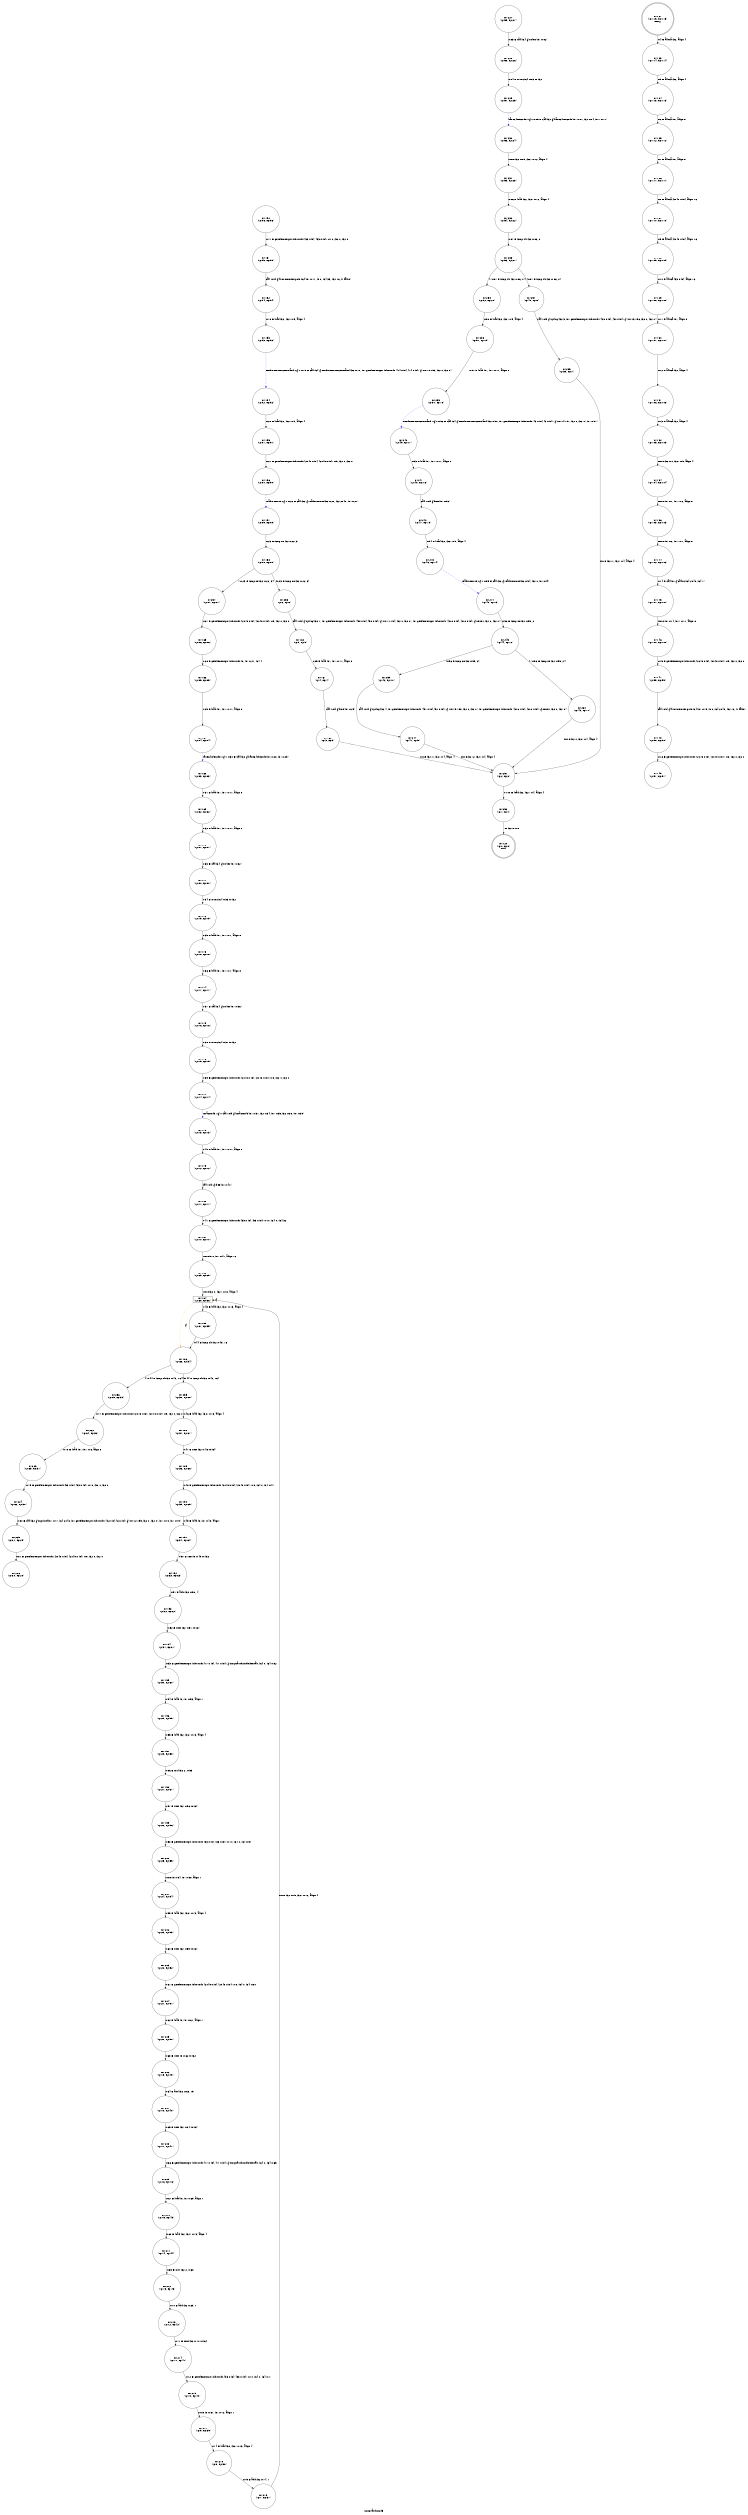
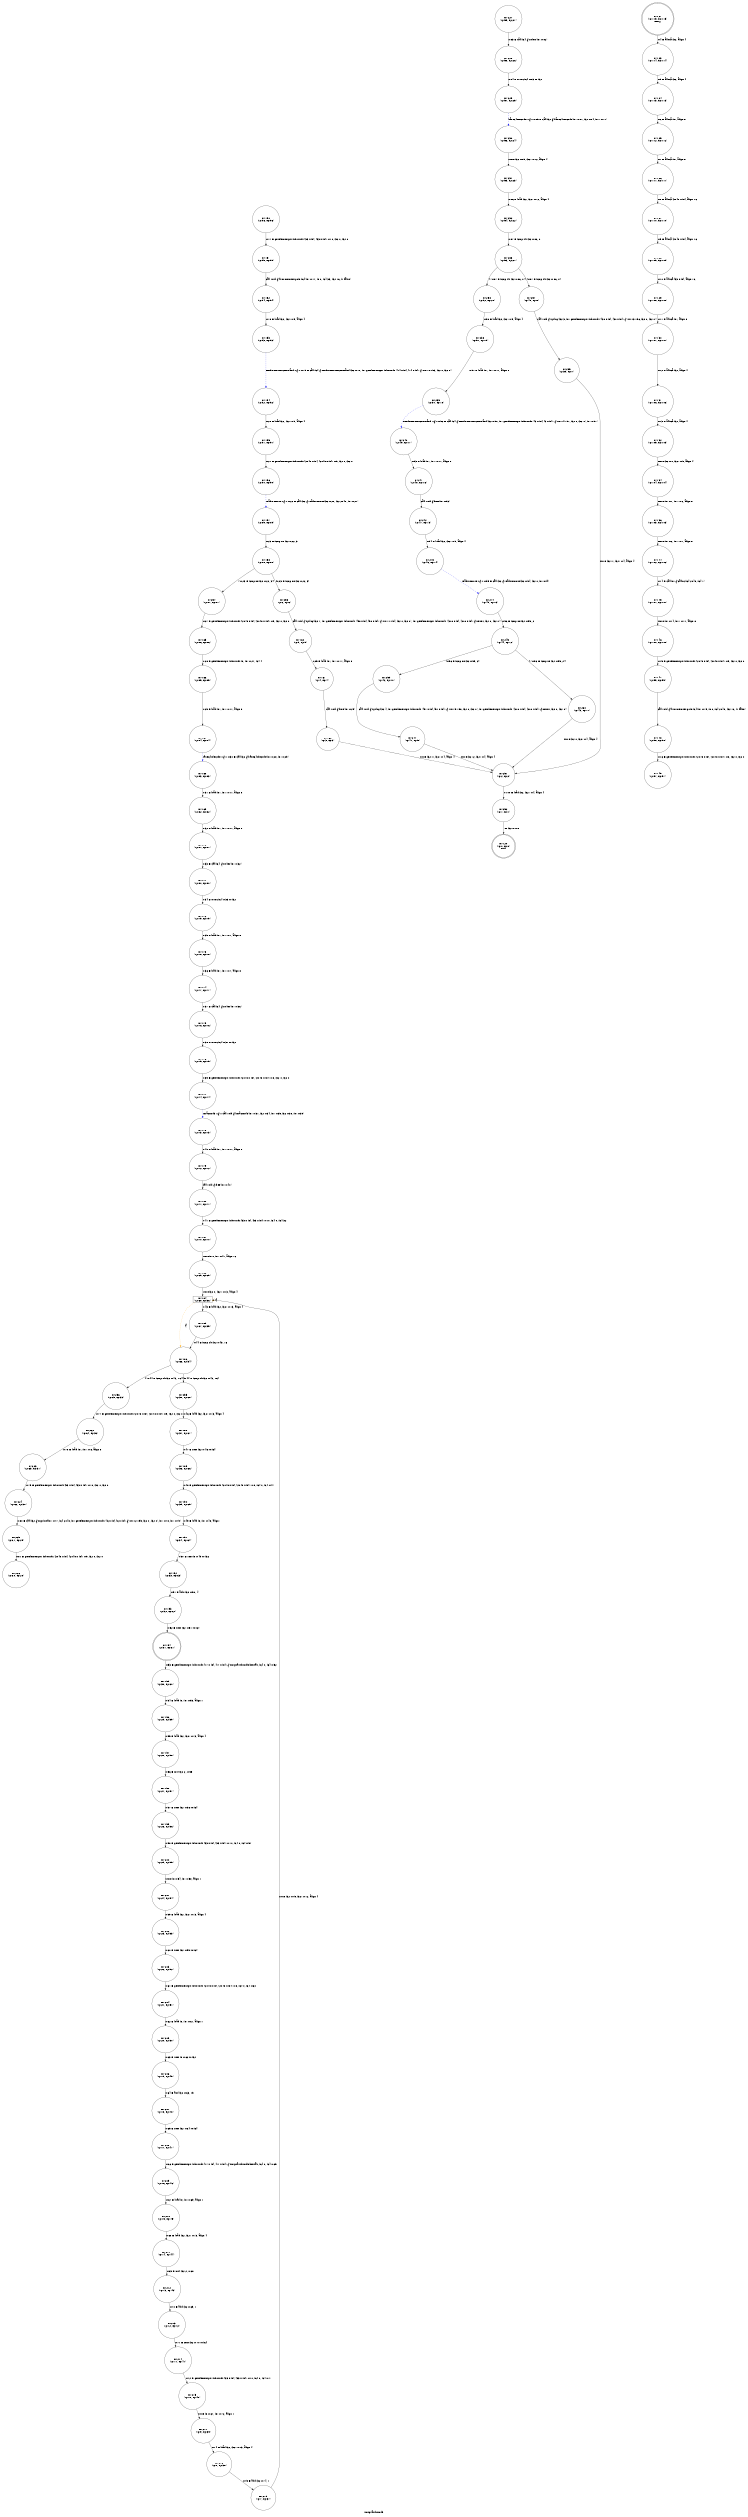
  digraph {
    label=smtp_auth_md5
    node [shape=circle]
    n1 [label="N7120\n(rp:0, ep:0)\nexit" shape=doublecircle]
    n2 [label="N7121\n(rp:115, ep:115)\nentry" shape=doublecircle]
    n3 [label="N7123\n(rp:114, ep:114)"]
    n4 [label="N7124\n(rp:113, ep:113)"]
    n5 [label="N7125\n(rp:112, ep:112)"]
    n6 [label="N7126\n(rp:111, ep:111)"]
    n7 [label="N7127\n(rp:110, ep:110)"]
    n8 [label="N7128\n(rp:109, ep:109)"]
    n9 [label="N7129\n(rp:108, ep:108)"]
    n10 [label="N7130\n(rp:107, ep:107)"]
    n11 [label="N7131\n(rp:106, ep:106)"]
    n12 [label="N7132\n(rp:105, ep:105)"]
    n13 [label="N7134\n(rp:104, ep:104)"]
    n14 [label="N7136\n(rp:103, ep:103)"]
    n15 [label="N7144\n(rp:102, ep:102)"]
    n16 [label="N7145\n(rp:101, ep:101)"]
    n17 [label="N7146\n(rp:100, ep:100)"]
    n18 [label="N7147\n(rp:99, ep:99)"]
    n19 [label="N7148\n(rp:98, ep:98)"]
    n20 [label="N7149\n(rp:97, ep:97)"]
    n21 [label="N7150\n(rp:96, ep:96)"]
    n22 [label="N7151\n(rp:95, ep:95)"]
    n23 [label="N7152\n(rp:94, ep:94)"]
    n24 [label="N7153\n(rp:93, ep:93)"]
    n25 [label="N7154\n(rp:92, ep:92)"]
    n26 [label="N7155\n(rp:91, ep:91)"]
    n27 [label="N7156\n(rp:90, ep:90)"]
    n28 [label="N7157\n(rp:89, ep:89)"]
    n29 [label="N7158\n(rp:88, ep:88)"]
    n30 [label="N7253\n(rp:6, ep:6)"]
    n31 [label="N7254\n(rp:87, ep:87)"]
    n32 [label="N7160\n(rp:5, ep:5)"]
    n33 [label="N7165\n(rp:86, ep:86)"]
    n34 [label="N7161\n(rp:4, ep:4)"]
    n35 [label="N7166\n(rp:85, ep:85)"]
    n36 [label="N7162\n(rp:3, ep:3)"]
    n37 [label="N7251\n(rp:2, ep:2)"]
    n38 [label="N7252\n(rp:1, ep:1)"]
    n39 [label="N7167\n(rp:84, ep:84)"]
    n40 [label="N7168\n(rp:83, ep:83)"]
    n41 [label="N7169\n(rp:82, ep:82)"]
    n42 [label="N7170\n(rp:81, ep:81)"]
    n43 [label="N7171\n(rp:80, ep:80)"]
    n44 [label="N7172\n(rp:79, ep:79)"]
    n45 [label="N7173\n(rp:78, ep:78)"]
    n46 [label="N7174\n(rp:77, ep:77)"]
    n47 [label="N7175\n(rp:76, ep:76)"]
    n48 [label="N7176\n(rp:75, ep:75)"]
    n49 [label="N7177\n(rp:74, ep:74)"]
    n50 [label="N7178\n(rp:73, ep:73)"]
    n51 [label="N7179\n(rp:72, ep:72)"]
    n52 [label="N7180\n(rp:71, ep:71)"]
    n53 [label="N7181\n(rp:70, ep:70)"]
    n54 [label="N7182\n(rp:69, ep:69)"]
    n55 [label="N7184\n(rp:68, ep:36)" shape=box]
    n56 [label="N7185\n(rp:67, ep:35)"]
    n57 [label="N7186\n(rp:66, ep:34)"]
    n58 [label="N7255\n(rp:38, ep:68)"]
    n59 [label="N7256\n(rp:65, ep:33)"]
    n60 [label="N7188\n(rp:37, ep:67)"]
    n61 [label="N7222\n(rp:64, ep:32)"]
    n62 [label="N7189\n(rp:36, ep:66)"]
    n63 [label="N7223\n(rp:63, ep:31)"]
    n64 [label="N7190\n(rp:35, ep:65)"]
    n65 [label="N7191\n(rp:34, ep:64)"]
    n66 [label="N7192\n(rp:33, ep:63)"]
    n67 [label="N7193\n(rp:32, ep:62)"]
-   n68 [label="N7194\n(rp:31, ep:61)"]
+   n68 [label="N7194\n(rp:31, ep:61)" shape=doublecircle]
    n69 [label="N7195\n(rp:30, ep:60)"]
    n70 [label="N7196\n(rp:29, ep:59)"]
    n71 [label="N7197\n(rp:28, ep:58)"]
    n72 [label="N7198\n(rp:27, ep:57)"]
    n73 [label="N7199\n(rp:26, ep:56)"]
    n74 [label="N7200\n(rp:25, ep:55)"]
    n75 [label="N7201\n(rp:24, ep:54)"]
    n76 [label="N7202\n(rp:23, ep:53)"]
    n77 [label="N7203\n(rp:22, ep:52)"]
    n78 [label="N7204\n(rp:21, ep:51)"]
    n79 [label="N7205\n(rp:20, ep:50)"]
    n80 [label="N7206\n(rp:19, ep:49)"]
    n81 [label="N7207\n(rp:18, ep:48)"]
    n82 [label="N7208\n(rp:17, ep:47)"]
    n83 [label="N7209\n(rp:16, ep:46)"]
    n84 [label="N7210\n(rp:15, ep:45)"]
    n85 [label="N7211\n(rp:14, ep:44)"]
    n86 [label="N7212\n(rp:13, ep:43)"]
    n87 [label="N7213\n(rp:12, ep:42)"]
    n88 [label="N7214\n(rp:11, ep:41)"]
    n89 [label="N7215\n(rp:10, ep:40)"]
    n90 [label="N7217\n(rp:9, ep:39)"]
    n91 [label="N7218\n(rp:8, ep:38)"]
    n92 [label="N7219\n(rp:7, ep:37)"]
    n93 [label="N7224\n(rp:62, ep:30)"]
    n94 [label="N7225\n(rp:61, ep:29)"]
    n95 [label="N7226\n(rp:60, ep:28)"]
    n96 [label="N7227\n(rp:59, ep:27)"]
    n97 [label="N7228\n(rp:58, ep:26)"]
    n98 [label="N7229\n(rp:57, ep:25)"]
    n99 [label="N7230\n(rp:56, ep:24)"]
    n100 [label="N7231\n(rp:55, ep:23)"]
    n101 [label="N7232\n(rp:54, ep:22)"]
    n102 [label="N7233\n(rp:53, ep:21)"]
    n103 [label="N7257\n(rp:40, ep:8)"]
    n104 [label="N7258\n(rp:52, ep:20)"]
    n105 [label="N7235\n(rp:39, ep:7)"]
    n106 [label="N7238\n(rp:51, ep:19)"]
    n107 [label="N7239\n(rp:50, ep:18)"]
    n108 [label="N7240\n(rp:49, ep:17)"]
    n109 [label="N7241\n(rp:48, ep:16)"]
    n110 [label="N7242\n(rp:47, ep:15)"]
    n111 [label="N7243\n(rp:46, ep:14)"]
    n112 [label="N7244\n(rp:45, ep:13)"]
    n113 [label="N7245\n(rp:44, ep:12)"]
    n114 [label="N7259\n(rp:42, ep:10)"]
    n115 [label="N7260\n(rp:43, ep:11)"]
    n116 [label="N7247\n(rp:41, ep:9)"]
    n2 -> n3 [label="%4 = alloca i32, align 4"]
    n3 -> n4 [label="%5 = alloca i32, align 4"]
    n4 -> n5 [label="%6 = alloca i8*, align 8"]
    n5 -> n6 [label="%7 = alloca i8*, align 8"]
    n6 -> n7 [label="%8 = alloca [2048 x i8], align 16"]
    n7 -> n8 [label="%9 = alloca [2048 x i8], align 16"]
    n8 -> n9 [label="%10 = alloca [33 x i8], align 16"]
    n9 -> n10 [label="%11 = alloca i8*, align 8"]
    n10 -> n11 [label="%12 = alloca i32, align 4"]
    n11 -> n12 [label="%13 = alloca i32, align 4"]
    n12 -> n13 [label="store i32 %0, i32* %5, align 4"]
    n13 -> n14 [label="store i8* %1, i8** %6, align 8"]
    n14 -> n15 [label="store i8* %2, i8** %7, align 8"]
    n15 -> n16 [label="%14 = call i8* @calloc(i64 2048, i64 1)"]
    n16 -> n17 [label="store i8* %14, i8** %11, align 8"]
    n17 -> n18 [label="%15 = getelementptr inbounds [2048 x i8], [2048 x i8]* %9, i32 0, i32 0"]
    n18 -> n19 [label="call void @llvm.memset.p0i8.i64(i8* %15, i8 0, i64 2048, i32 16, i1 false)"]
    n19 -> n20 [label="%16 = getelementptr inbounds [2048 x i8], [2048 x i8]* %8, i32 0, i32 0"]
    n21 -> n22 [label="%17 = getelementptr inbounds [33 x i8], [33 x i8]* %10, i32 0, i32 0"]
    n22 -> n23 [label="call void @llvm.memset.p0i8.i64(i8* %17, i8 0, i64 33, i32 16, i1 false)"]
    n23 -> n24 [label="%18 = load i32, i32* %5, align 4"]
    n24 -> n25 [color=blue label="send_remote_command --@-- %19 = call i64 @send_remote_command(i32 %18, i8* getelementptr inbounds ([14 x i8], [14 x i8]* @.str.10.193, i32 0, i32 0))" style=dashed]
    n25 -> n26 [label="%20 = load i32, i32* %5, align 4"]
    n26 -> n27 [label="%21 = getelementptr inbounds [2048 x i8], [2048 x i8]* %9, i32 0, i32 0"]
    n27 -> n28 [color=blue label="read_remote --@-- %22 = call i32 @read_remote(i32 %20, i32 2048, i8* %21)" style=dashed]
    n28 -> n29 [label="%23 = icmp ne i32 %22, 3"]
    n29 -> n30 [label="[%23 = icmp ne i32 %22, 3]"]
    n29 -> n31 [label="[!(%23 = icmp ne i32 %22, 3)]"]
    n30 -> n32 [label="call void @syslog(i32 7, i8* getelementptr inbounds ([58 x i8], [58 x i8]* @.str.11.194, i32 0, i32 0), i8* getelementptr inbounds ([200 x i8], [200 x i8]* @neterr, i32 0, i32 0))"]
    n31 -> n33 [label="%27 = getelementptr inbounds [2048 x i8], [2048 x i8]* %9, i32 0, i32 0"]
    n32 -> n34 [label="%25 = load i8*, i8** %11, align 8"]
    n33 -> n35 [label="%28 = getelementptr inbounds i8, i8* %27, i64 4"]
    n34 -> n36 [label="call void @free(i8* %25)"]
    n35 -> n39 [label="%29 = load i8*, i8** %11, align 8"]
    n36 -> n37 [label="store i32 -1, i32* %4, align 4"]
    n37 -> n38 [label="%100 = load i32, i32* %4, align 4"]
    n38 -> n1 [label="ret i32 %100"]
    n39 -> n40 [color=blue label="base64_decode --@-- %30 = call i32 @base64_decode(i8* %28, i8* %29)" style=dashed]
    n40 -> n41 [label="%31 = load i8*, i8** %11, align 8"]
    n41 -> n42 [label="%32 = load i8*, i8** %11, align 8"]
    n42 -> n43 [label="%33 = call i64 @strlen(i8* %32)"]
    n43 -> n44 [label="%34 = trunc i64 %33 to i32"]
    n44 -> n45 [label="%35 = load i8*, i8** %7, align 8"]
    n45 -> n46 [label="%36 = load i8*, i8** %7, align 8"]
    n46 -> n47 [label="%37 = call i64 @strlen(i8* %36)"]
    n47 -> n48 [label="%38 = trunc i64 %37 to i32"]
    n48 -> n49 [label="%39 = getelementptr inbounds [2048 x i8], [2048 x i8]* %8, i32 0, i32 0"]
    n49 -> n50 [color=blue label="hmac_md5 --@-- call void @hmac_md5(i8* %31, i32 %34, i8* %35, i32 %38, i8* %39)" style=dashed]
    n50 -> n51 [label="%40 = load i8*, i8** %11, align 8"]
    n51 -> n52 [label="call void @free(i8* %40)"]
    n52 -> n53 [label="%41 = getelementptr inbounds [33 x i8], [33 x i8]* %10, i64 0, i64 32"]
    n53 -> n54 [label="store i8 0, i8* %41, align 16"]
    n54 -> n55 [label="store i32 0, i32* %13, align 4"]
    n55 -> n55 [color=orange label="@" style=dashed]
    n55 -> n56 [label="%43 = load i32, i32* %13, align 4"]
    n55 -> n57 [color=orange label="@" style=dashed]
    n56 -> n57 [label="%44 = icmp slt i32 %43, 16"]
    n57 -> n58 [label="[%44 = icmp slt i32 %43, 16]"]
    n57 -> n59 [label="[!(%44 = icmp slt i32 %43, 16)]"]
    n58 -> n60 [label="%46 = load i32, i32* %13, align 4"]
    n59 -> n61 [label="%77 = getelementptr inbounds [2048 x i8], [2048 x i8]* %9, i32 0, i32 0"]
    n60 -> n62 [label="%47 = sext i32 %46 to i64"]
    n61 -> n63 [label="%78 = load i8*, i8** %6, align 8"]
    n62 -> n64 [label="%48 = getelementptr inbounds [2048 x i8], [2048 x i8]* %8, i64 0, i64 %47"]
    n63 -> n93 [label="%79 = getelementptr inbounds [33 x i8], [33 x i8]* %10, i32 0, i32 0"]
    n64 -> n65 [label="%49 = load i8, i8* %48, align 1"]
    n65 -> n66 [label="%50 = zext i8 %49 to i32"]
    n66 -> n67 [label="%51 = ashr i32 %50, 4"]
    n67 -> n68 [label="%52 = sext i32 %51 to i64"]
    n68 -> n69 [label="%53 = getelementptr inbounds [17 x i8], [17 x i8]* @smtp_auth_md5.hextab, i64 0, i64 %52"]
    n69 -> n70 [label="%54 = load i8, i8* %53, align 1"]
    n70 -> n71 [label="%55 = load i32, i32* %13, align 4"]
    n71 -> n72 [label="%56 = mul i32 2, %55"]
    n72 -> n73 [label="%57 = sext i32 %56 to i64"]
    n73 -> n74 [label="%58 = getelementptr inbounds [33 x i8], [33 x i8]* %10, i64 0, i64 %57"]
    n74 -> n75 [label="store i8 %54, i8* %58, align 1"]
    n75 -> n76 [label="%59 = load i32, i32* %13, align 4"]
    n76 -> n77 [label="%60 = sext i32 %59 to i64"]
    n77 -> n78 [label="%61 = getelementptr inbounds [2048 x i8], [2048 x i8]* %8, i64 0, i64 %60"]
    n78 -> n79 [label="%62 = load i8, i8* %61, align 1"]
    n79 -> n80 [label="%63 = zext i8 %62 to i32"]
    n80 -> n81 [label="%64 = and i32 %63, 15"]
    n81 -> n82 [label="%65 = sext i32 %64 to i64"]
    n82 -> n83 [label="%66 = getelementptr inbounds [17 x i8], [17 x i8]* @smtp_auth_md5.hextab, i64 0, i64 %65"]
    n83 -> n84 [label="%67 = load i8, i8* %69, align 1"]
    n84 -> n85 [label="%68 = load i32, i32* %13, align 4"]
    n85 -> n86 [label="%69 = mul i32 2, %68"]
    n86 -> n87 [label="%70 = add i32 %69, 1"]
    n87 -> n88 [label="%71 = sext i32 %70 to i64"]
    n88 -> n89 [label="%72 = getelementptr inbounds [33 x i8], [33 x i8]* %10, i64 0, i64 %71"]
    n89 -> n90 [label="store i8 %67, i8* %72, align 1"]
    n90 -> n91 [label="%74 = load i32, i32* %13, align 4"]
    n91 -> n92 [label="%75 = add i32 %74, 1"]
    n92 -> n55 [label="store i32 %75, i32* %12, align 4"]
    n93 -> n94 [label="%80 = call i32 @snprintf(i8* %77, i64 2048, i8* getelementptr inbounds ([6 x i8], [6 x i8]* @.str.12.195, i32 0, i32 0), i8* %78, i8* %79)"]
    n94 -> n95 [label="%81 = getelementptr inbounds [2048 x i8], [2048 x i8]* %9, i32 0, i32 0"]
    n96 -> n97 [label="%83 = call i64 @strlen(i8* %82)"]
    n97 -> n98 [label="%84 = trunc i64 %83 to i32"]
    n98 -> n99 [color=blue label="base64_encode --@-- %85 = call i32 @base64_encode(i8* %81, i32 %84, i8** %11)" style=dashed]
    n99 -> n100 [label="store i32 %85, i32* %12, align 4"]
    n100 -> n101 [label="%86 = load i32, i32* %12, align 4"]
    n101 -> n102 [label="%87 = icmp slt i32 %86, 0"]
    n102 -> n103 [label="[%87 = icmp slt i32 %86, 0]"]
    n102 -> n104 [label="[!(%87 = icmp slt i32 %86, 0)]"]
    n103 -> n105 [label="call void @syslog(i32 3, i8* getelementptr inbounds ([30 x i8], [30 x i8]* @.str.13.196, i32 0, i32 0))"]
    n104 -> n106 [label="%90 = load i32, i32* %5, align 4"]
    n105 -> n37 [label="store i32 -1, i32* %4, align 4"]
    n106 -> n107 [label="%91 = load i8*, i8** %11, align 8"]
    n107 -> n108 [color=blue label="send_remote_command --@-- %92 = call i64 @send_remote_command(i32 %90, i8* getelementptr inbounds ([3 x i8], [3 x i8]* @.str.14.197, i32 0, i32 0), i8* %91)" style=dashed]
    n108 -> n109 [label="%93 = load i8*, i8** %11, align 8"]
    n109 -> n110 [label="call void @free(i8* %93)"]
    n110 -> n111 [label="%94 = load i32, i32* %5, align 4"]
    n111 -> n112 [color=blue label="read_remote --@-- %95 = call i32 @read_remote(i32 %94, i32 0, i8* null)" style=dashed]
    n112 -> n113 [label="%96 = icmp ne i32 %95, 2"]
    n113 -> n114 [label="[%96 = icmp ne i32 %95, 2]"]
    n113 -> n115 [label="[!(%96 = icmp ne i32 %95, 2)]"]
    n114 -> n116 [label="call void @syslog(i32 4, i8* getelementptr inbounds ([51 x i8], [51 x i8]* @.str.15.198, i32 0, i32 0), i8* getelementptr inbounds ([200 x i8], [200 x i8]* @neterr, i32 0, i32 0))"]
    n115 -> n37 [label="store i32 0, i32* %4, align 4"]
    n116 -> n37 [label="store i32 -2, i32* %4, align 4"]
  }
